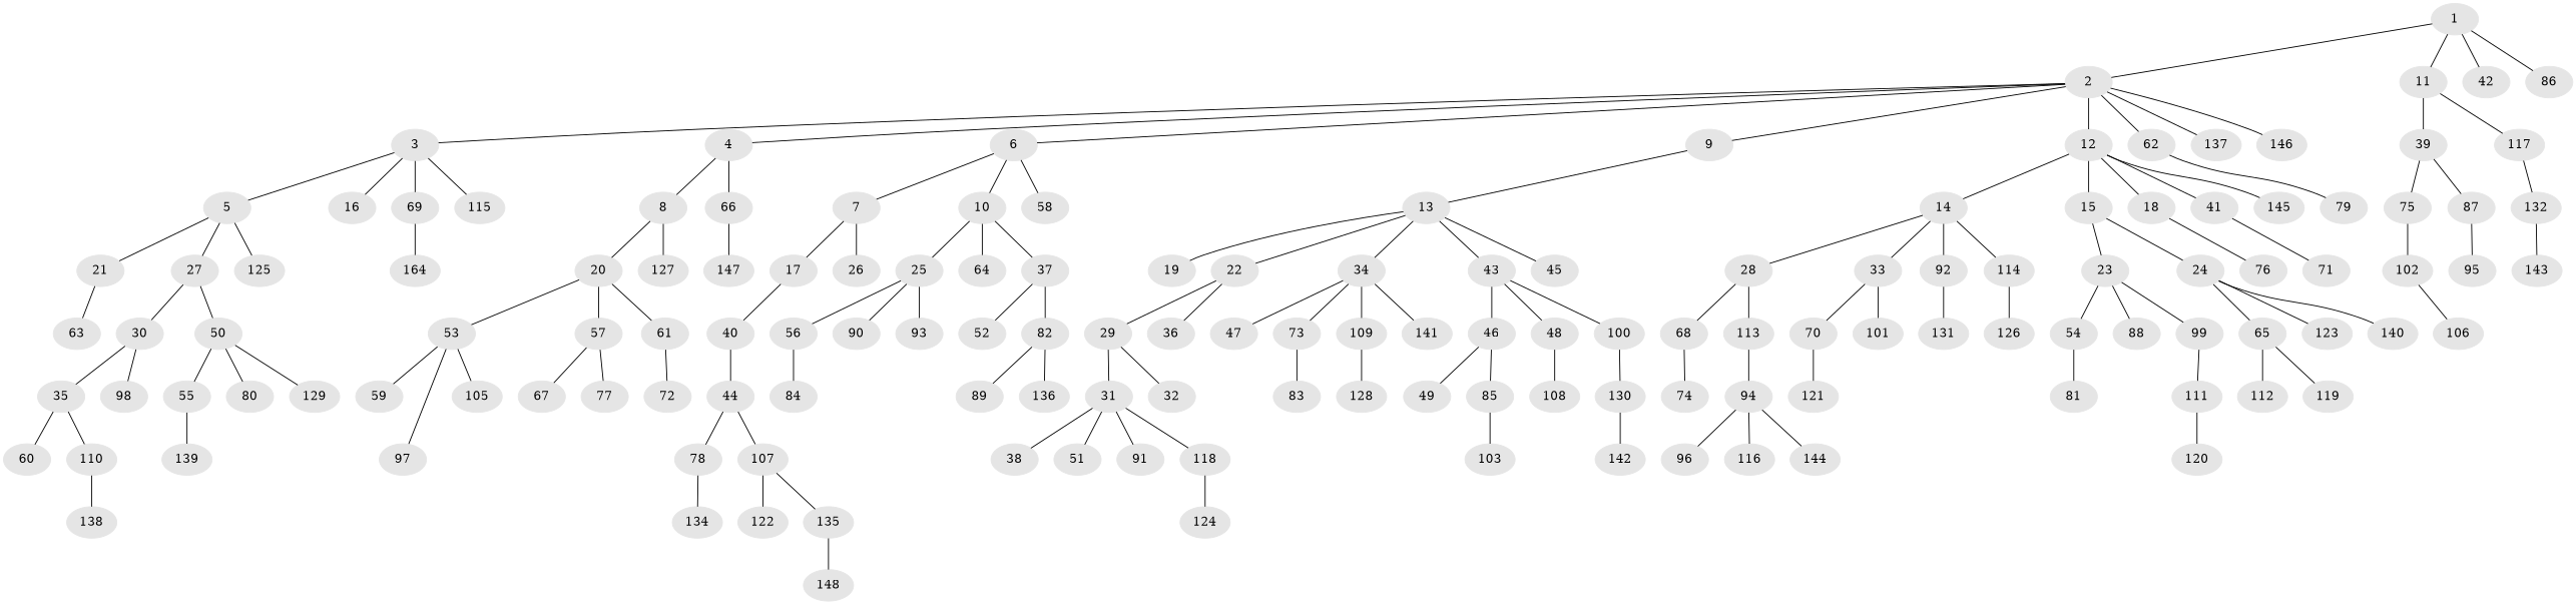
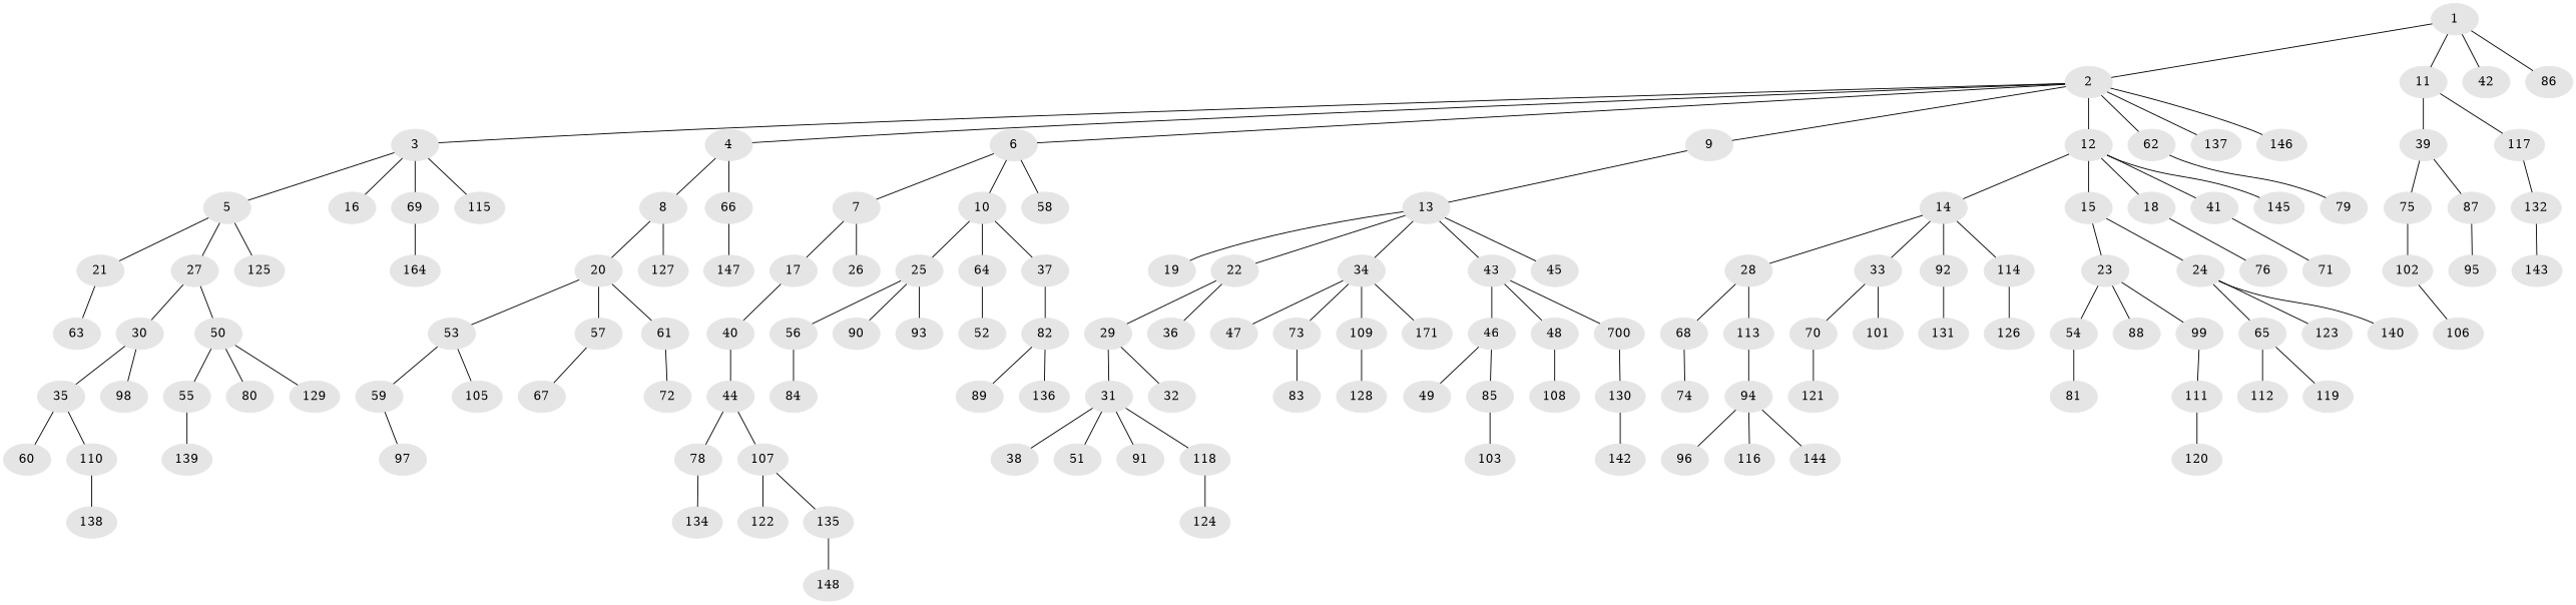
  graph {
    node [color=gray90 style=filled]
    1
    2
    11
    42
    86
    3
    4
    6
    9
    12
    62
    137
    146
    39
    117
    5
    16
    69
    115
    8
    66
    7
    10
    58
    13
    14
    15
    18
    41
    145
    79
    21
    27
    125
    n35 [label=164]
    20
    127
    147
    63
    30
    50
    17
    26
    25
    37
    64
    40
    53
    57
    61
    19
    22
    34
    43
    45
    56
    90
    93
    52
    82
    75
    87
    132
    28
    33
    92
    114
    23
    24
    76
    71
    29
    36
    47
    73
    109
-   141
+   141 [label=171]
    46
    48
-   100
+   100 [label=700]
    68
    113
    70
    101
    131
    126
    54
    88
    99
    65
    123
    140
    44
    59
    97
    105
    67
-   77
    72
    31
    32
    81
    111
    112
    119
    84
    35
    98
    55
    80
    129
    74
    94
    38
    51
    91
    118
    60
    110
    124
    121
    83
    128
    138
    89
    136
    102
    95
    78
    107
    49
    85
    108
    130
    134
    122
    135
    103
    139
    96
    116
    144
    106
    120
    142
    148
    143
    1 -- 2
    1 -- 11
    1 -- 42
    1 -- 86
    2 -- 3
    2 -- 4
    2 -- 6
    2 -- 9
    2 -- 12
    2 -- 62
    2 -- 137
    2 -- 146
    11 -- 39
    11 -- 117
    3 -- 5
    3 -- 16
    3 -- 69
    3 -- 115
    4 -- 8
    4 -- 66
    6 -- 7
    6 -- 10
    6 -- 58
    9 -- 13
    12 -- 14
    12 -- 15
    12 -- 18
    12 -- 41
    12 -- 145
    62 -- 79
    39 -- 75
    39 -- 87
    117 -- 132
    5 -- 21
    5 -- 27
    5 -- 125
    69 -- n35
    8 -- 20
    8 -- 127
    66 -- 147
    7 -- 17
    7 -- 26
    10 -- 25
    10 -- 37
    10 -- 64
    13 -- 19
    13 -- 22
    13 -- 34
    13 -- 43
    13 -- 45
    14 -- 28
    14 -- 33
    14 -- 92
    14 -- 114
    15 -- 23
    15 -- 24
    18 -- 76
    41 -- 71
    21 -- 63
    27 -- 30
    27 -- 50
    20 -- 53
    20 -- 57
    20 -- 61
    30 -- 35
    30 -- 98
    50 -- 55
    50 -- 80
    50 -- 129
    17 -- 40
    25 -- 56
    25 -- 90
    25 -- 93
-   37 -- 52
+   64 -- 52
    37 -- 82
    40 -- 44
    53 -- 59
-   53 -- 97
+   59 -- 97
    53 -- 105
    57 -- 67
-   57 -- 77
    61 -- 72
    22 -- 29
    22 -- 36
    34 -- 47
    34 -- 73
    34 -- 109
    34 -- 141
    43 -- 46
    43 -- 48
    43 -- 100
    56 -- 84
    82 -- 89
    82 -- 136
    75 -- 102
    87 -- 95
    132 -- 143
    28 -- 68
    28 -- 113
    33 -- 70
    33 -- 101
    92 -- 131
    114 -- 126
    23 -- 54
    23 -- 88
    23 -- 99
    24 -- 65
    24 -- 123
    24 -- 140
    29 -- 31
    29 -- 32
    73 -- 83
    109 -- 128
    46 -- 49
    46 -- 85
    48 -- 108
    100 -- 130
    68 -- 74
    113 -- 94
    70 -- 121
    54 -- 81
    99 -- 111
    65 -- 112
    65 -- 119
    44 -- 78
    44 -- 107
    31 -- 38
    31 -- 51
    31 -- 91
    31 -- 118
    111 -- 120
    35 -- 60
    35 -- 110
    55 -- 139
    94 -- 96
    94 -- 116
    94 -- 144
    118 -- 124
    110 -- 138
    102 -- 106
    78 -- 134
    107 -- 122
    107 -- 135
    85 -- 103
    130 -- 142
    135 -- 148
  }
